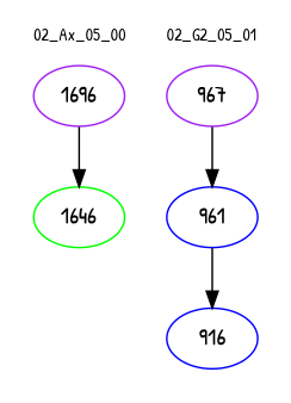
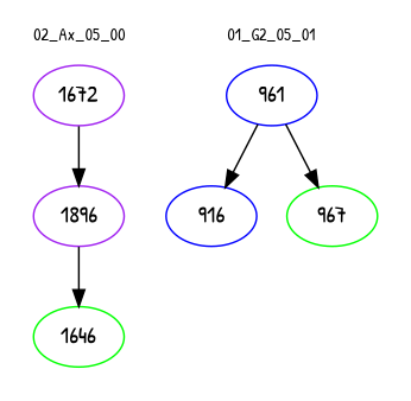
  digraph {
    fontname="Patrick Hand"
    node [color=purple fontname="Patrick Hand"]
    edge [color=black fontname="Patrick Hand"]
+   n1 [label=1672]
    n2 [color=green label=1646]
-   n3 [label=1696]
+   n3 [label=1896]
    n4 [color=blue label=961]
    n5 [color=blue label=916]
-   n6 [label=967]
+   n6 [color=green label=967]
    subgraph cluster_1 {
      color=white
      fontsize=10
      label="02_Ax_05_00"
+     n1
      n2
      n3
    }
    subgraph cluster_2 {
      color=white
      fontsize=10
-     label="02_G2_05_01"
+     label="01_G2_05_01"
      n4
      n5
      n6
    }
+   n1 -> n3
    n3 -> n2
    n4 -> n5
-   n6 -> n4
+   n4 -> n6
  }
